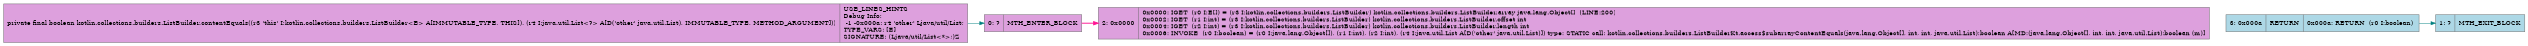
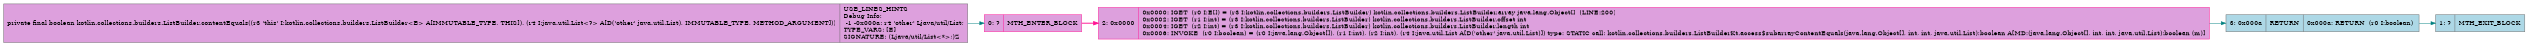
  digraph {
    rankdir=LR
    node [color=gray40 fillcolor=plum shape=record style=filled]
    edge [color=teal style=solid]
-   n1 [label="{0\:\ ?|MTH_ENTER_BLOCK\l}"]
-   n2 [label="{2\:\ 0x0000|0x0000: IGET  (r0 I:E[]) = (r3 I:kotlin.collections.builders.ListBuilder) kotlin.collections.builders.ListBuilder.array java.lang.Object[]  (LINE:200)\l0x0002: IGET  (r1 I:int) = (r3 I:kotlin.collections.builders.ListBuilder) kotlin.collections.builders.ListBuilder.offset int \l0x0004: IGET  (r2 I:int) = (r3 I:kotlin.collections.builders.ListBuilder) kotlin.collections.builders.ListBuilder.length int \l0x0006: INVOKE  (r0 I:boolean) = (r0 I:java.lang.Object[]), (r1 I:int), (r2 I:int), (r4 I:java.util.List A[D('other' java.util.List)]) type: STATIC call: kotlin.collections.builders.ListBuilderKt.access$subarrayContentEquals(java.lang.Object[], int, int, java.util.List):boolean A[MD:(java.lang.Object[], int, int, java.util.List):boolean (m)]\l}"]
+   n1 [color=deeppink label="{0\:\ ?|MTH_ENTER_BLOCK\l}"]
+   n2 [color=deeppink label="{2\:\ 0x0000|0x0000: IGET  (r0 I:E[]) = (r3 I:kotlin.collections.builders.ListBuilder) kotlin.collections.builders.ListBuilder.array java.lang.Object[]  (LINE:200)\l0x0002: IGET  (r1 I:int) = (r3 I:kotlin.collections.builders.ListBuilder) kotlin.collections.builders.ListBuilder.offset int \l0x0004: IGET  (r2 I:int) = (r3 I:kotlin.collections.builders.ListBuilder) kotlin.collections.builders.ListBuilder.length int \l0x0006: INVOKE  (r0 I:boolean) = (r0 I:java.lang.Object[]), (r1 I:int), (r2 I:int), (r4 I:java.util.List A[D('other' java.util.List)]) type: STATIC call: kotlin.collections.builders.ListBuilderKt.access$subarrayContentEquals(java.lang.Object[], int, int, java.util.List):boolean A[MD:(java.lang.Object[], int, int, java.util.List):boolean (m)]\l}"]
    n3 [fillcolor=lightblue label="{3\:\ 0x000a|RETURN\l|0x000a: RETURN  (r0 I:boolean) \l}"]
    n4 [fillcolor=lightblue label="{1\:\ ?|MTH_EXIT_BLOCK\l}"]
    n5 [label="{private final boolean kotlin.collections.builders.ListBuilder.contentEquals((r3 'this' I:kotlin.collections.builders.ListBuilder\<E\> A[IMMUTABLE_TYPE, THIS]), (r4 I:java.util.List\<?\> A[D('other' java.util.List), IMMUTABLE_TYPE, METHOD_ARGUMENT]))  | USE_LINES_HINTS\lDebug Info:\l  \-1 \-0x000a: r4 'other' Ljava\/util\/List;\lTYPE_VARS: [E]\lSIGNATURE: (Ljava\/util\/List\<*\>;)Z\l}"]
    n1 -> n2 [color=deeppink style=bold]
+   n2 -> n3
    n3 -> n4
    n5 -> n1
  }
